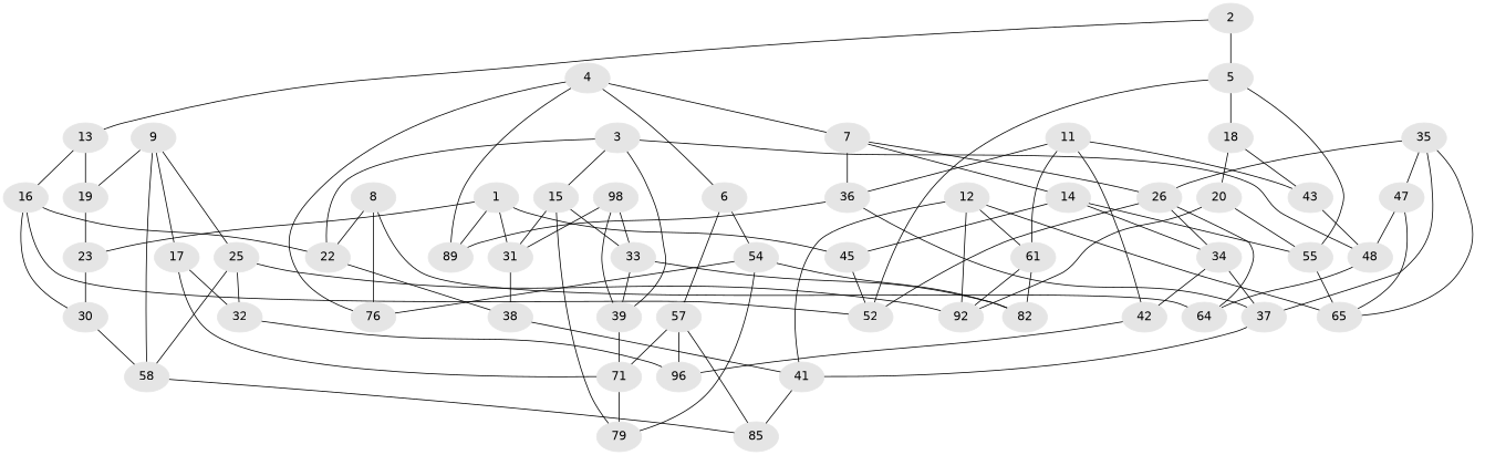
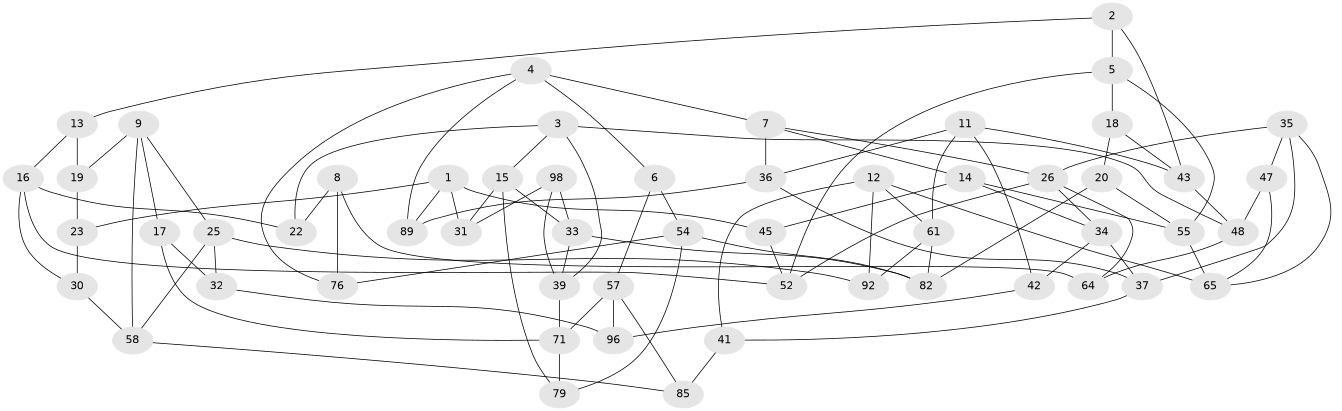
  graph {
    fontname="DejaVu Sans"
    node [color=gray90 fontname="DejaVu Sans" style=filled]
    edge [fontname="DejaVu Sans"]
    1 [super="+72"]
    23 [super="+57"]
    31 [super="+66"]
    45 [super="+56"]
    89
    30
-   38 [super="+83"]
    52 [super="+97"]
    2 [super="+21"]
    5 [super="+88"]
    13
    43 [super="+73"]
    18
    55 [super="+74"]
    19 [super="+95"]
    16 [super="+27"]
    48 [super="+78"]
    3 [super="+69"]
    15 [super="+81"]
    22 [super="+77"]
    39 [super="+51"]
    33 [super="+44"]
    79 [super="+99"]
    71 [super="+91"]
    64
    4 [super="+60"]
    6
    7 [super="+10"]
    76
    n30 [label=57 super="+59"]
    54 [super="+67"]
    14 [super="+98"]
    26 [super="+86"]
    36 [super="+84"]
    20
    65 [super="+70"]
    96
    85
    82 [super="+90"]
    34 [super="+100"]
    37 [super="+75"]
    8 [super="+68"]
    9 [super="+49"]
    17
    25 [super="+46"]
    58 [super="+87"]
    32
    92
    11 [super="+80"]
    42 [super="+62"]
    61 [super="+63"]
    12 [super="+29"]
    41 [super="+94"]
    n54 [label=98]
    35 [super="+53"]
    47 [super="+93"]
    1 -- 23
    1 -- 31
    1 -- 45
    1 -- 89
    23 -- 30
-   31 -- 38
    45 -- 52
    30 -- 58
-   38 -- 41
    2 -- 5
    2 -- 13
+   2 -- 43
    5 -- 52
    5 -- 18
    5 -- 55
    13 -- 19
    13 -- 16
    43 -- 48
    18 -- 43
    18 -- 20
    55 -- 65
    19 -- 23
    16 -- 30
    16 -- 52
    16 -- 22
    48 -- 64
    3 -- 48
    3 -- 15
    3 -- 22
    3 -- 39
    15 -- 31
    15 -- 33
    15 -- 79
-   22 -- 38
    39 -- 71
    33 -- 39
    33 -- 82
    71 -- 79
    4 -- 89
    4 -- 6
    4 -- 7
    4 -- 76
    6 -- n30
    6 -- 54
    7 -- 14
    7 -- 26
    7 -- 36
    n30 -- 71
    n30 -- 96
    n30 -- 85
    54 -- 79
    54 -- 76
    54 -- 82
    14 -- 45
    14 -- 55
    14 -- 34
    26 -- 52
    26 -- 64
    26 -- 34
    36 -- 89
    36 -- 37
    20 -- 55
-   20 -- 92
+   20 -- 82
    34 -- 37
    34 -- 42
    37 -- 41
    8 -- 22
    8 -- 64
    8 -- 76
    9 -- 19
    9 -- 17
    9 -- 25
    9 -- 58
    17 -- 71
    17 -- 32
    25 -- 58
    25 -- 32
    25 -- 92
    58 -- 85
    32 -- 96
    11 -- 43
    11 -- 36
    11 -- 42
    11 -- 61
    42 -- 96
    61 -- 82
    61 -- 92
    12 -- 65
    12 -- 92
    12 -- 61
    12 -- 41
    41 -- 85
    n54 -- 31
    n54 -- 39
    n54 -- 33
    35 -- 26
    35 -- 65
    35 -- 37
    35 -- 47
    47 -- 48
    47 -- 65
  }
